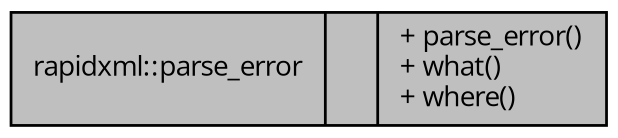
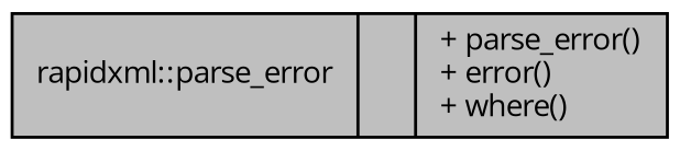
  digraph {
    rankdir=LR
    fontname="Open Sans"
-   n1 [color=black fillcolor=grey75 fontcolor=black fontname="Open Sans" fontsize=10 height=0.2 label="{rapidxml::parse_error\n||+ parse_error()\l+ what()\l+ where()\l}" shape=record style=filled width=0.4]
+   n1 [color=black fillcolor=grey75 fontcolor=black fontname="Open Sans" fontsize=10 height=0.2 label="{rapidxml::parse_error\n||+ parse_error()\l+ error()\l+ where()\l}" shape=record style=filled width=0.4]
  }
